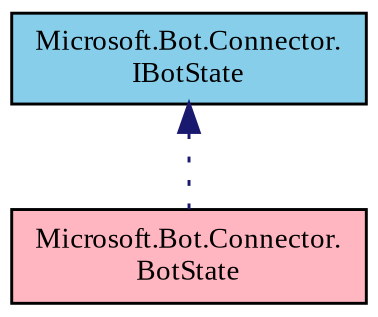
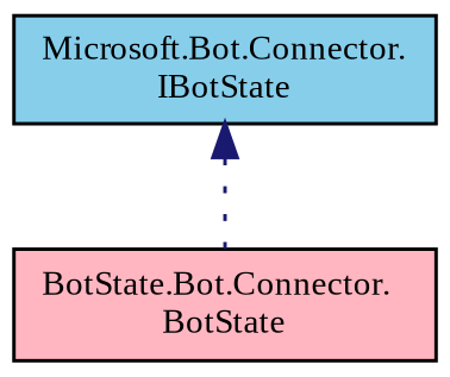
  digraph {
    fontname="Liberation Serif"
    node [color=black fontname="Liberation Serif" fontsize=10 shape=record style=filled]
    n1 [fillcolor=skyblue fontcolor=black height=0.2 label="Microsoft.Bot.Connector.\lIBotState" width=0.4]
-   n2 [fillcolor=lightpink height=0.2 label="Microsoft.Bot.Connector.\lBotState" width=0.4]
+   n2 [fillcolor=lightpink height=0.2 label="BotState.Bot.Connector.\lBotState" width=0.4]
    n1 -> n2 [color=midnightblue dir=back fontname="Liberation Serif" fontsize=10 labelfontname=Helvetica labelfontsize=10 style=dotted]
  }
